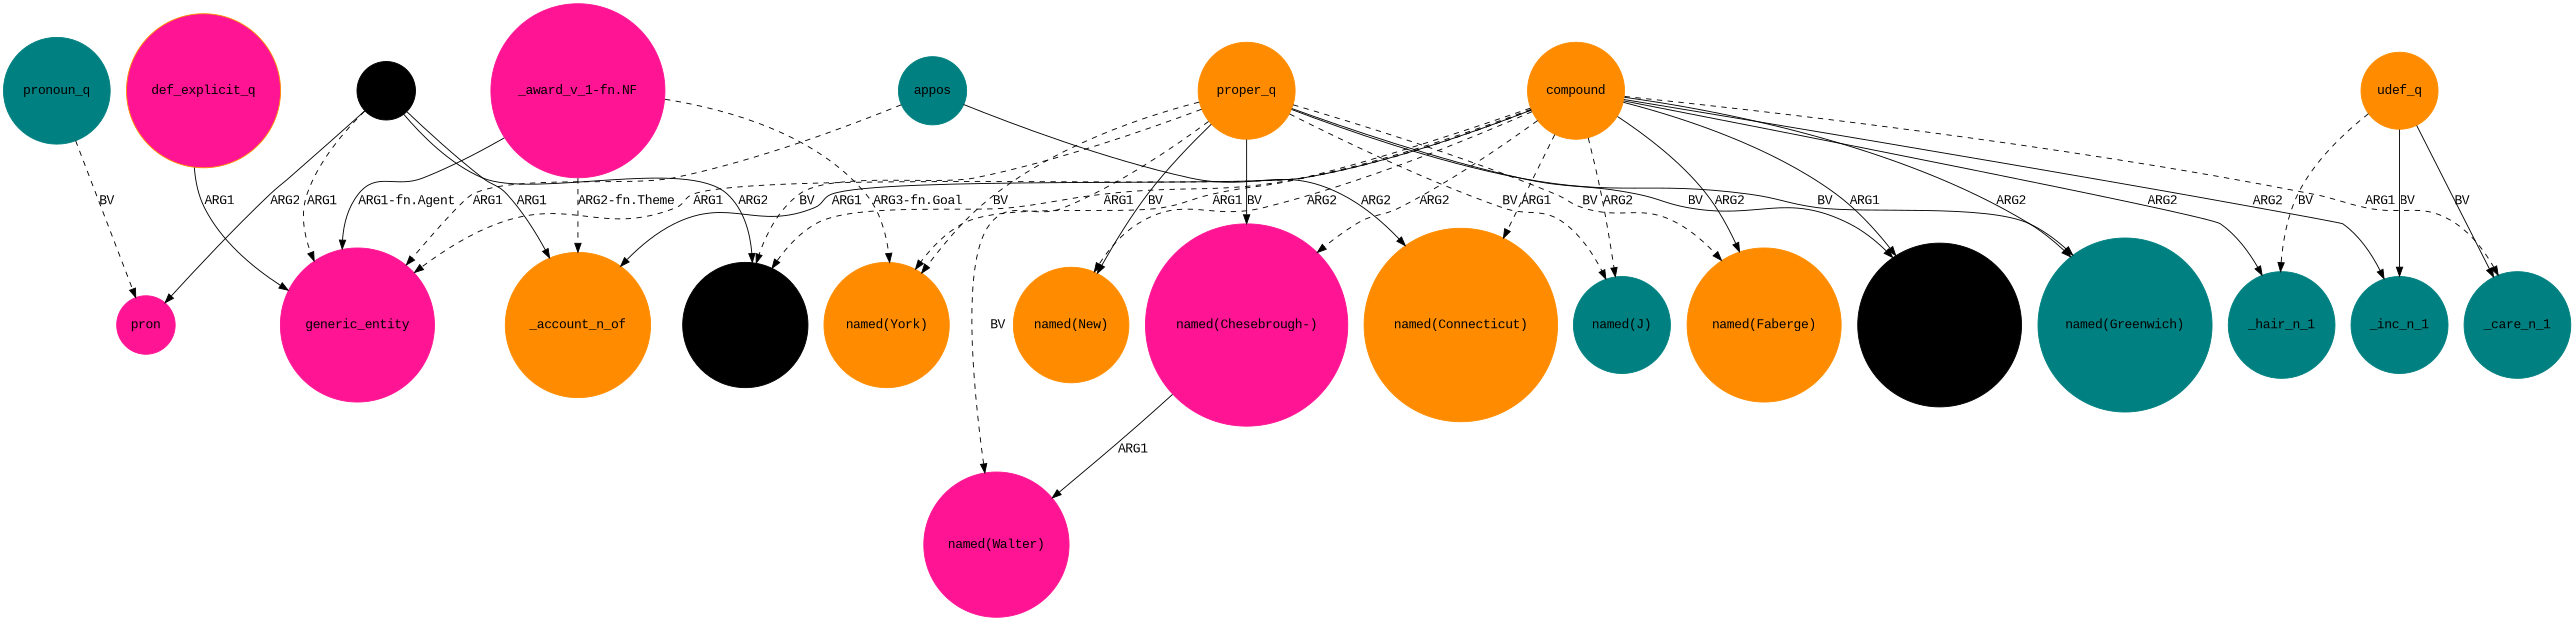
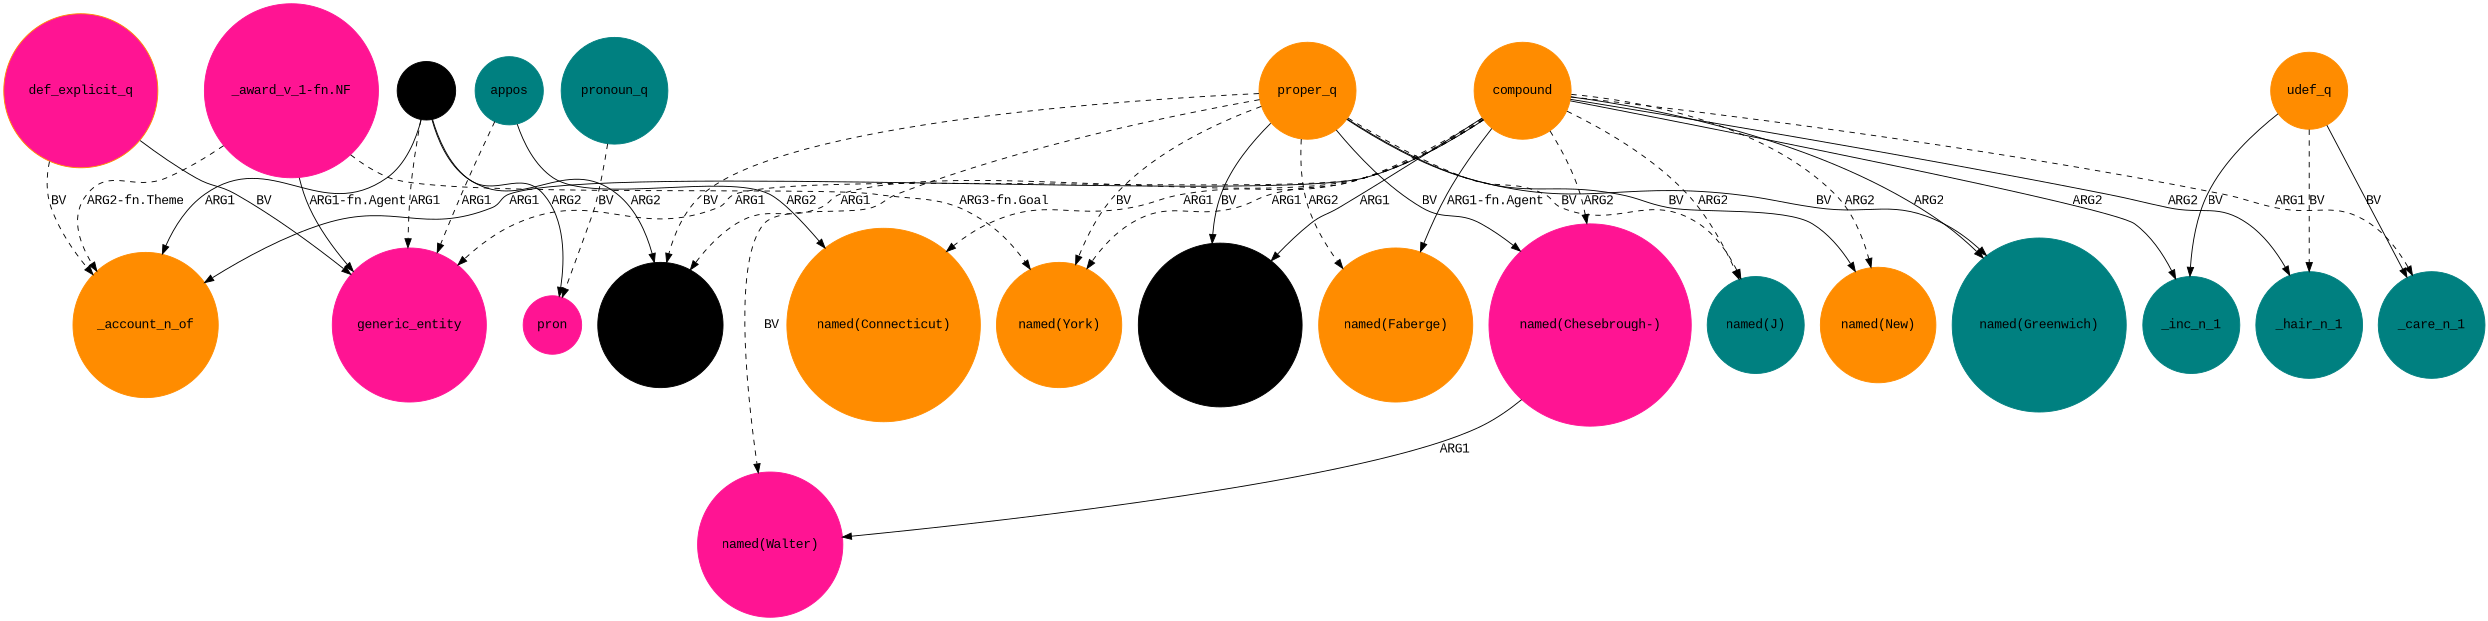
  digraph {
    fontname="Liberation Mono"
    node [color=darkorange fontname="Liberation Mono" shape=circle style=filled]
    edge [fontname="Liberation Mono" style=dashed]
    "_award_v_1-fn.NF" [color=deeppink]
    generic_entity [color=deeppink]
    _account_n_of
    "named(York)"
    compound
    "named(Connecticut)"
    _inc_n_1 [color=teal]
    "named(New)"
    "named(Chesebrough-)" [color=deeppink]
    "named(Pond)" [color=black]
    "named(Thompson)" [color=black]
    _hair_n_1 [color=teal]
    _care_n_1 [color=teal]
    "named(J)" [color=teal]
    "named(Faberge)"
    "named(Greenwich)" [color=teal]
    "named(Walter)" [color=deeppink]
    appos [color=teal]
    poss [color=black]
    pron [color=deeppink]
    udef_q
    proper_q
    def_explicit_q [fillcolor=deeppink]
    pronoun_q [color=teal]
    "_award_v_1-fn.NF" -> generic_entity [label="ARG1-fn.Agent" style=solid]
    "_award_v_1-fn.NF" -> _account_n_of [label="ARG2-fn.Theme"]
    "_award_v_1-fn.NF" -> "named(York)" [label="ARG3-fn.Goal"]
    compound -> generic_entity [label=ARG1]
    compound -> _account_n_of [label=ARG1 style=solid]
    compound -> "named(York)" [label=ARG1]
    compound -> "named(Connecticut)" [label=ARG1]
    compound -> _inc_n_1 [label=ARG2 style=solid]
    compound -> "named(New)" [label=ARG2]
    compound -> "named(Chesebrough-)" [label=ARG2]
    compound -> "named(Pond)" [label=ARG1]
    compound -> "named(Thompson)" [label=ARG1 style=solid]
    compound -> _hair_n_1 [label=ARG2 style=solid]
    compound -> _care_n_1 [label=ARG1]
    compound -> "named(J)" [label=ARG2]
-   compound -> "named(Faberge)" [label=ARG2 style=solid]
+   compound -> "named(Faberge)" [label="ARG1-fn.Agent" style=solid]
    compound -> "named(Greenwich)" [label=ARG2 style=solid]
    "named(Chesebrough-)" -> "named(Walter)" [label=ARG1 style=solid]
    appos -> generic_entity [label=ARG1]
    appos -> "named(Connecticut)" [label=ARG2 style=solid]
    poss -> generic_entity [label=ARG1]
    poss -> _account_n_of [label=ARG1 style=solid]
    poss -> "named(Pond)" [label=ARG2 style=solid]
    poss -> pron [label=ARG2 style=solid]
    udef_q -> _inc_n_1 [label=BV style=solid]
    udef_q -> _hair_n_1 [label=BV]
    udef_q -> _care_n_1 [label=BV style=solid]
    proper_q -> "named(York)" [label=BV]
    proper_q -> "named(New)" [label=BV style=solid]
    proper_q -> "named(Chesebrough-)" [label=BV style=solid]
    proper_q -> "named(Pond)" [label=BV]
    proper_q -> "named(Thompson)" [label=BV style=solid]
    proper_q -> "named(J)" [label=BV]
-   proper_q -> "named(Faberge)" [label=BV]
+   proper_q -> "named(Faberge)" [label=ARG2]
    proper_q -> "named(Greenwich)" [label=BV style=solid]
    proper_q -> "named(Walter)" [label=BV]
-   def_explicit_q -> generic_entity [label=ARG1 style=solid]
+   def_explicit_q -> generic_entity [label=BV style=solid]
+   def_explicit_q -> _account_n_of [label=BV]
    pronoun_q -> pron [label=BV]
  }
